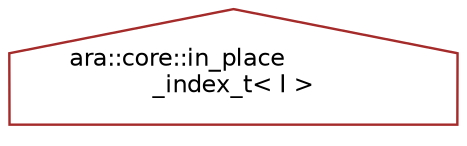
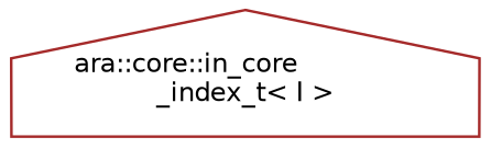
  digraph {
    rankdir=LR
-   n1 [color=brown fillcolor=white fontname=Helvetica fontsize=10 height=0.2 label="ara::core::in_place\l_index_t\< I \>" shape=house style=filled width=0.4]
+   n1 [color=brown fillcolor=white fontname=Helvetica fontsize=10 height=0.2 label="ara::core::in_core\l_index_t\< I \>" shape=house style=filled width=0.4]
  }
